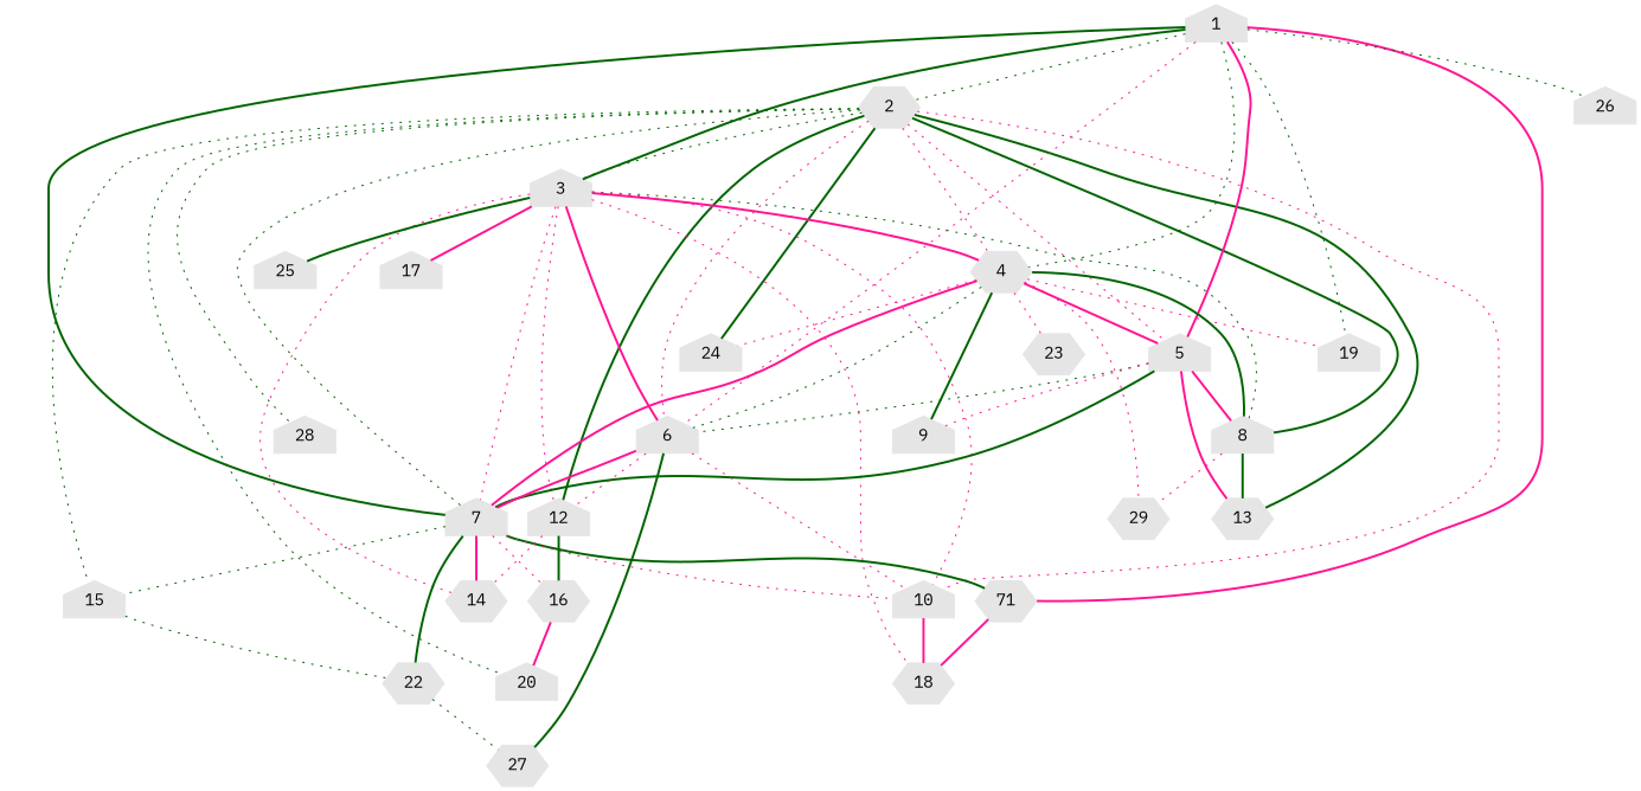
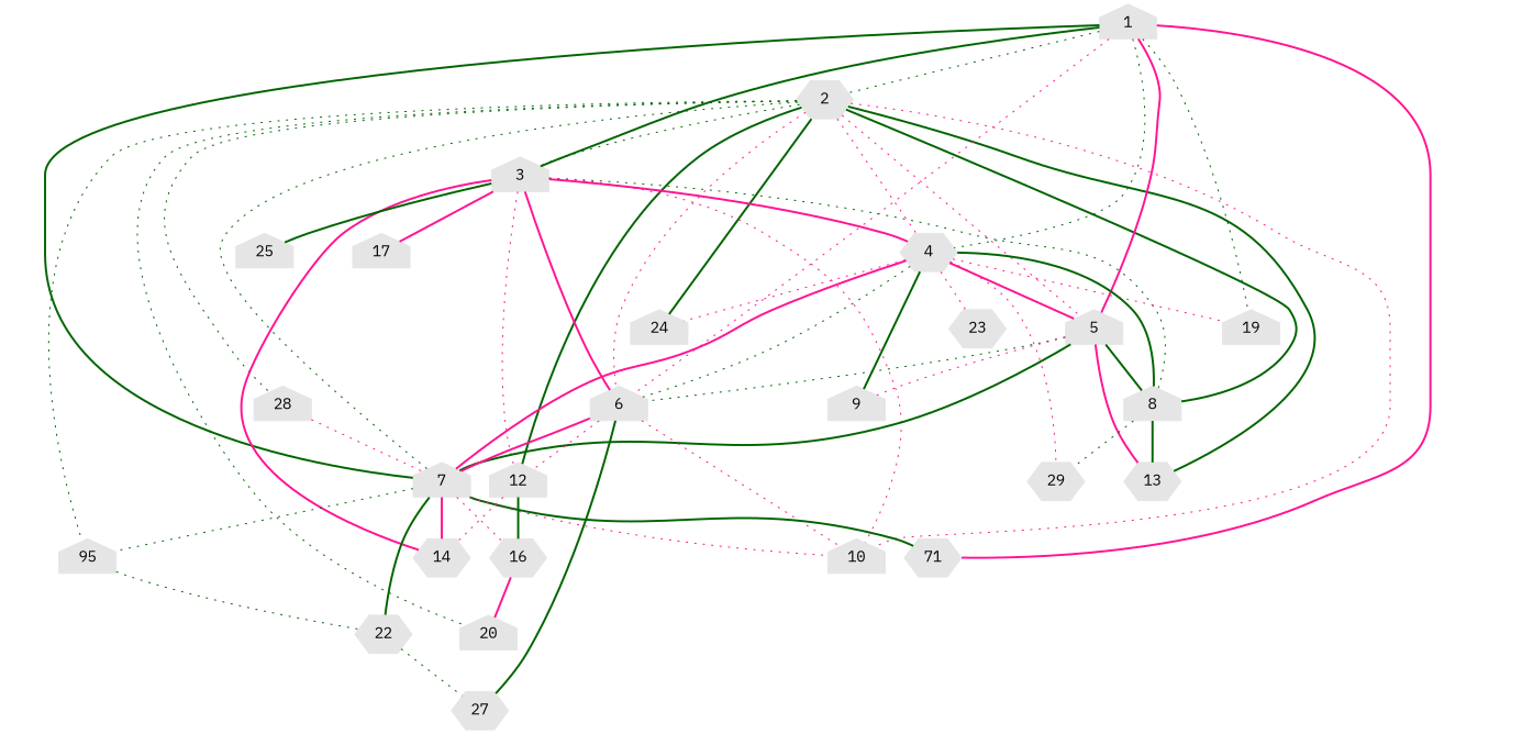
  graph {
    fontname="IBM Plex Mono"
    node [color=gray90 fontname="IBM Plex Mono" shape=house style=filled]
    edge [color=deeppink fontname="IBM Plex Mono" style=dotted weight=1.0]
    2 [shape=hexagon]
    1
    3
    4 [shape=hexagon]
    5
    6
    7
    n8 [label=71 shape=hexagon]
    19
-   26
    8
    10
    12
    13 [shape=hexagon]
-   15
+   15 [label=95]
    20
    24
    28
    14 [shape=hexagon]
    17
-   18 [shape=hexagon]
    25
    9
    23 [shape=hexagon]
    29 [shape=hexagon]
    27 [shape=hexagon]
    16 [shape=hexagon]
    22 [shape=hexagon]
    2 -- 3 [color=darkgreen weight=2.0]
    2 -- 4 [weight=3.0]
    2 -- 5 [weight=4.0]
    2 -- 6 [weight=4.0]
    2 -- 7 [color=darkgreen weight=2.0]
    2 -- 8 [color=darkgreen style=bold weight=2.0]
    2 -- 10
    2 -- 12 [color=darkgreen style=bold]
    2 -- 13 [color=darkgreen style=bold]
    2 -- 15 [color=darkgreen]
    2 -- 20 [color=darkgreen]
    2 -- 24 [color=darkgreen style=bold]
    2 -- 28 [color=darkgreen]
    1 -- 2 [color=darkgreen weight=2.0]
    1 -- 3 [color=darkgreen style=bold weight=2.0]
    1 -- 4 [color=darkgreen]
    1 -- 5 [style=bold weight=3.0]
    1 -- 6 [weight=2.0]
    1 -- 7 [color=darkgreen style=bold]
    1 -- n8 [style=bold]
    1 -- 19 [color=darkgreen]
-   1 -- 26 [color=darkgreen]
    3 -- 4 [style=bold weight=2.0]
    3 -- 6 [style=bold weight=13.0]
-   3 -- 7 [weight=2.0]
+   28 -- 7 [weight=2.0]
    3 -- 8 [color=darkgreen weight=3.0]
    3 -- 10
    3 -- 12
-   3 -- 14
+   3 -- 14 [style=bold]
    3 -- 17 [style=bold weight=2.0]
-   3 -- 18
    3 -- 25 [color=darkgreen style=bold]
    4 -- 5 [style=bold weight=2.0]
    4 -- 6 [color=darkgreen weight=2.0]
    4 -- 7 [style=bold]
    4 -- 19
    4 -- 8 [color=darkgreen style=bold]
    4 -- 24
    4 -- 9 [color=darkgreen style=bold weight=2.0]
    4 -- 23
    4 -- 29
    5 -- 6 [color=darkgreen weight=4.0]
    5 -- 7 [color=darkgreen style=bold weight=3.0]
-   5 -- 8 [style=bold weight=5.0]
+   5 -- 8 [color=darkgreen style=bold weight=5.0]
    5 -- 13 [style=bold]
    5 -- 9
    6 -- 7 [style=bold weight=2.0]
    6 -- 10
    6 -- 12
    6 -- 27 [color=darkgreen style=bold]
    7 -- n8 [color=darkgreen style=bold]
    7 -- 10 [weight=2.0]
    7 -- 15 [color=darkgreen]
    7 -- 14 [style=bold]
    7 -- 16
    7 -- 22 [color=darkgreen style=bold]
-   n8 -- 18 [style=bold]
    8 -- 13 [color=darkgreen style=bold weight=2.0]
-   8 -- 29
-   10 -- 18 [style=bold]
+   8 -- 29 [color=darkgreen]
    12 -- 14
    12 -- 16 [color=darkgreen style=bold]
    15 -- 22 [color=darkgreen]
    16 -- 20 [style=bold]
    22 -- 27 [color=darkgreen]
  }
